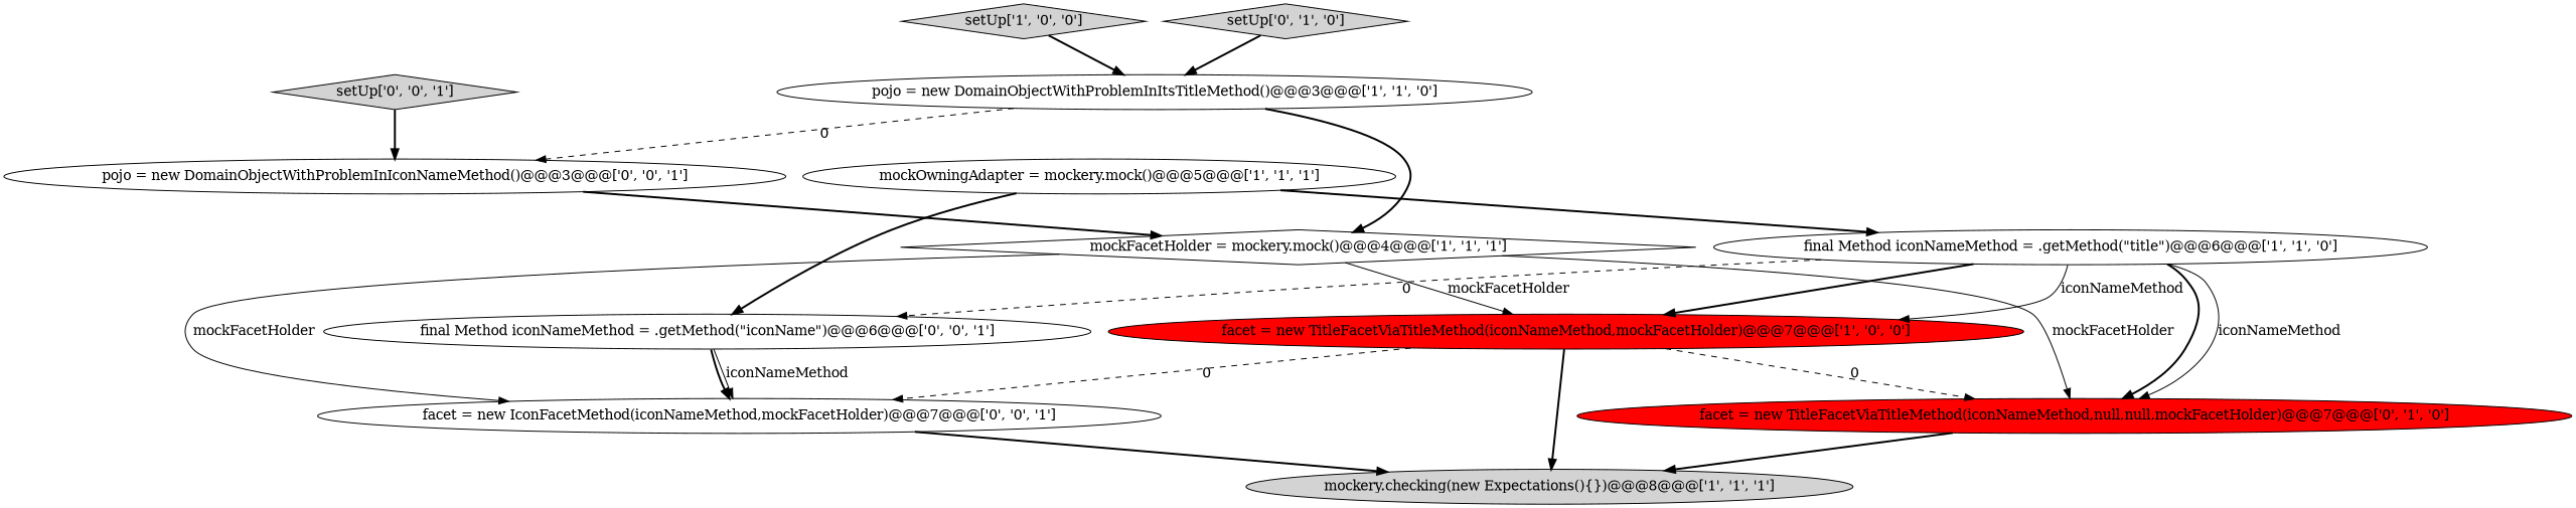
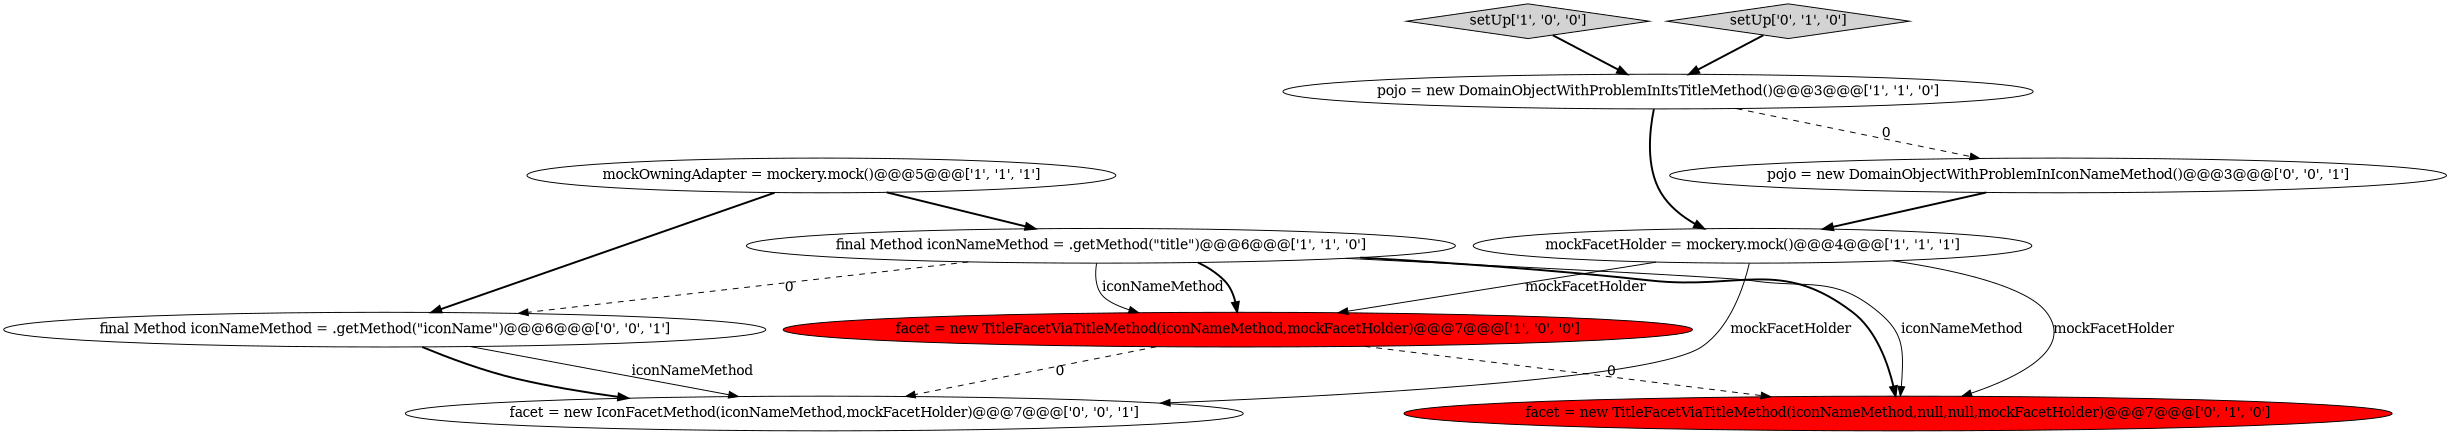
  digraph {
    node [fillcolor=white shape=ellipse style=filled]
    edge [style=bold]
    n1 [label="mockOwningAdapter = mockery.mock()@@@5@@@['1', '1', '1']"]
    n2 [label="final Method iconNameMethod = .getMethod(\"title\")@@@6@@@['1', '1', '0']"]
    n3 [label="final Method iconNameMethod = .getMethod(\"iconName\")@@@6@@@['0', '0', '1']"]
    n4 [fillcolor=red label="facet = new TitleFacetViaTitleMethod(iconNameMethod,null,null,mockFacetHolder)@@@7@@@['0', '1', '0']"]
    n5 [fillcolor=red label="facet = new TitleFacetViaTitleMethod(iconNameMethod,mockFacetHolder)@@@7@@@['1', '0', '0']"]
    n6 [label="facet = new IconFacetMethod(iconNameMethod,mockFacetHolder)@@@7@@@['0', '0', '1']"]
-   n7 [fillcolor=lightgray label="mockery.checking(new Expectations(){})@@@8@@@['1', '1', '1']"]
    n8 [label="pojo = new DomainObjectWithProblemInItsTitleMethod()@@@3@@@['1', '1', '0']"]
-   n9 [label="mockFacetHolder = mockery.mock()@@@4@@@['1', '1', '1']" shape=diamond]
+   n9 [label="mockFacetHolder = mockery.mock()@@@4@@@['1', '1', '1']"]
    n10 [label="pojo = new DomainObjectWithProblemInIconNameMethod()@@@3@@@['0', '0', '1']"]
    n11 [fillcolor=lightgray label="setUp['1', '0', '0']" shape=diamond]
-   n12 [fillcolor=lightgray label="setUp['0', '0', '1']" shape=diamond]
    n13 [fillcolor=lightgray label="setUp['0', '1', '0']" shape=diamond]
    n1 -> n2
    n1 -> n3
    n2 -> n3 [label=0 style=dashed]
    n2 -> n4
    n2 -> n4 [label=iconNameMethod style=solid]
    n2 -> n5 [label=iconNameMethod style=solid]
    n2 -> n5
    n3 -> n6
    n3 -> n6 [label=iconNameMethod style=solid]
-   n4 -> n7
    n5 -> n4 [label=0 style=dashed]
    n5 -> n6 [label=0 style=dashed]
-   n5 -> n7
-   n6 -> n7
    n8 -> n9
    n8 -> n10 [label=0 style=dashed]
    n9 -> n4 [label=mockFacetHolder style=solid]
    n9 -> n5 [label=mockFacetHolder style=solid]
    n9 -> n6 [label=mockFacetHolder style=solid]
    n10 -> n9
    n11 -> n8
-   n12 -> n10
    n13 -> n8
  }
